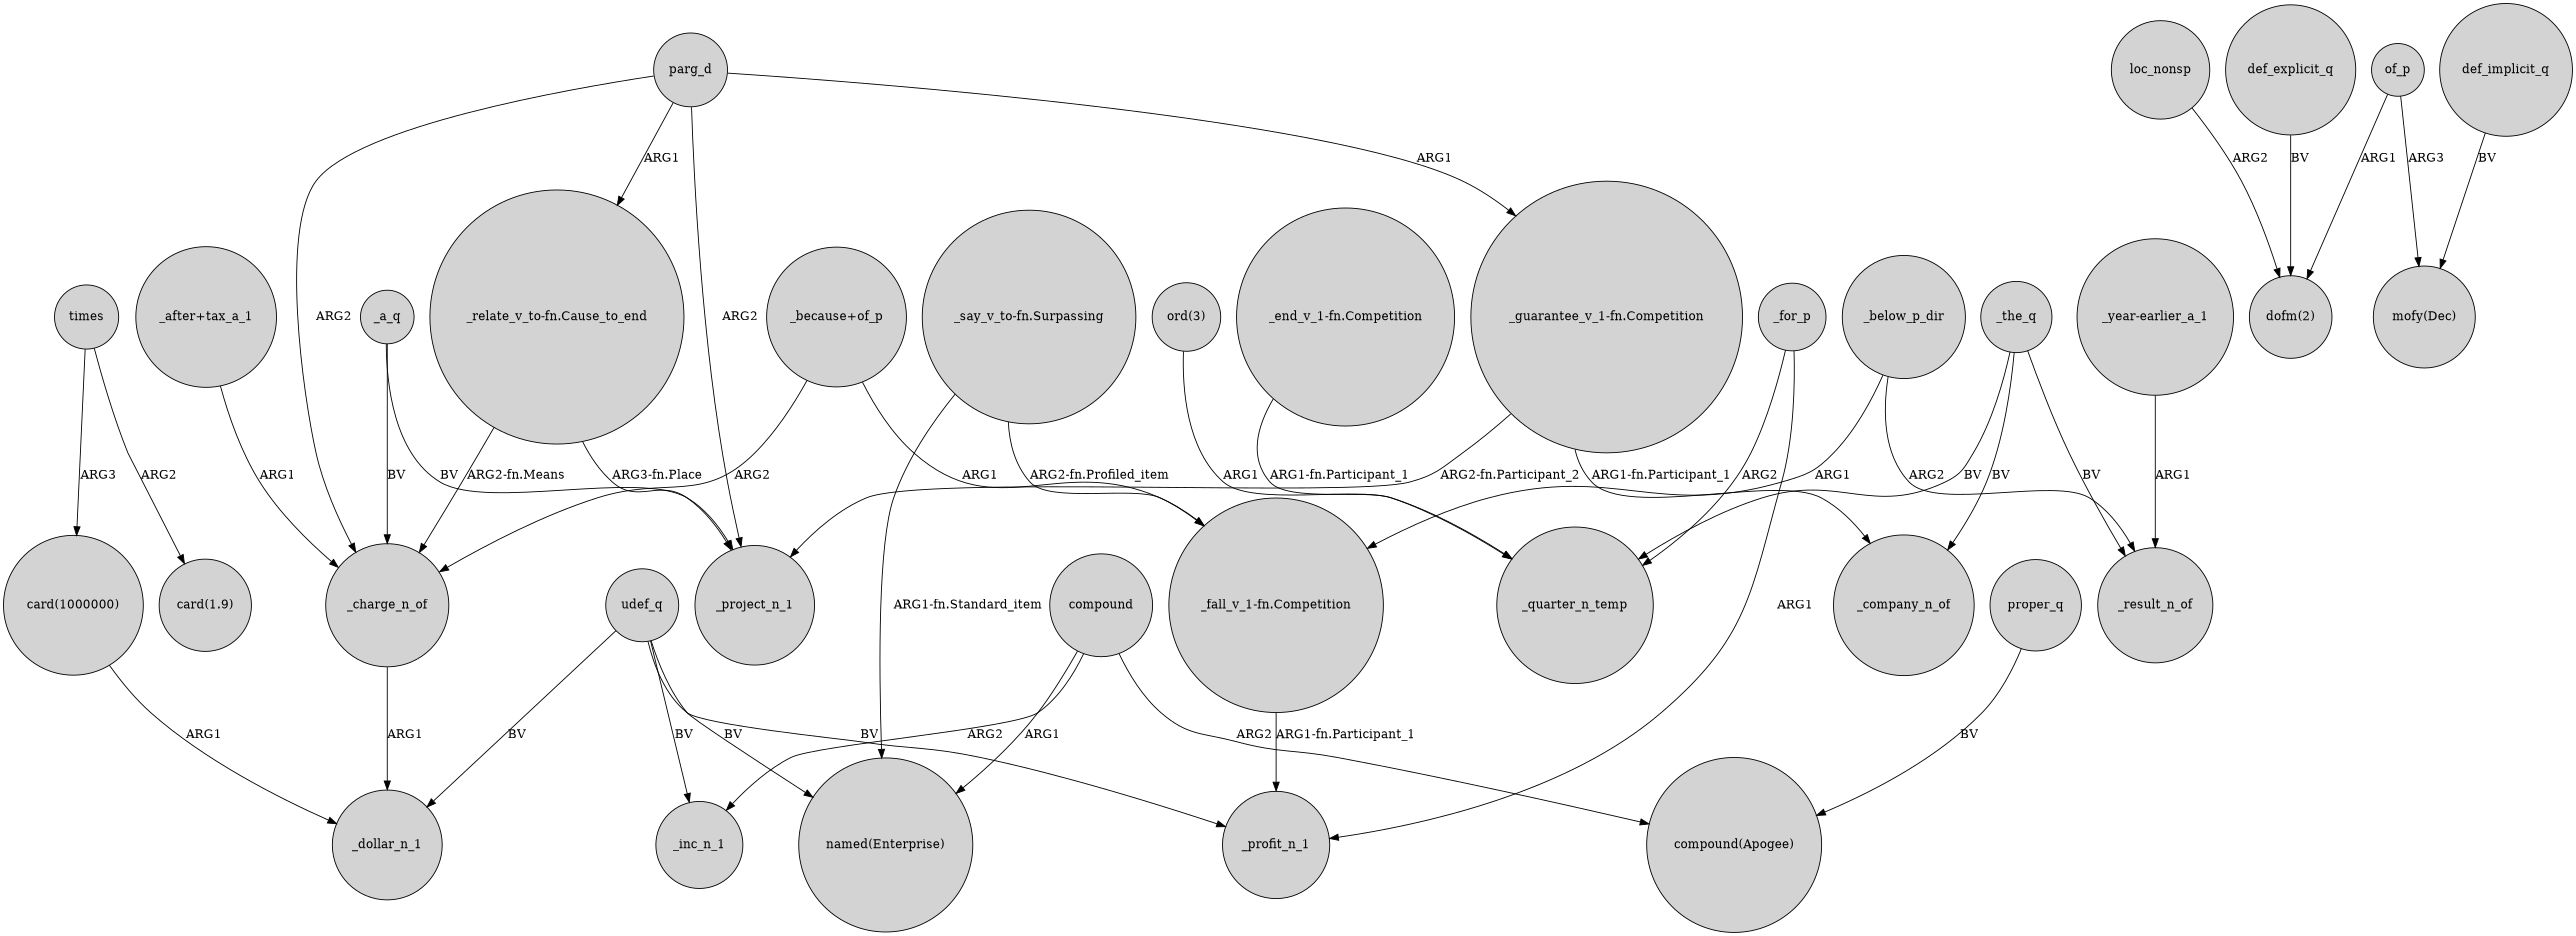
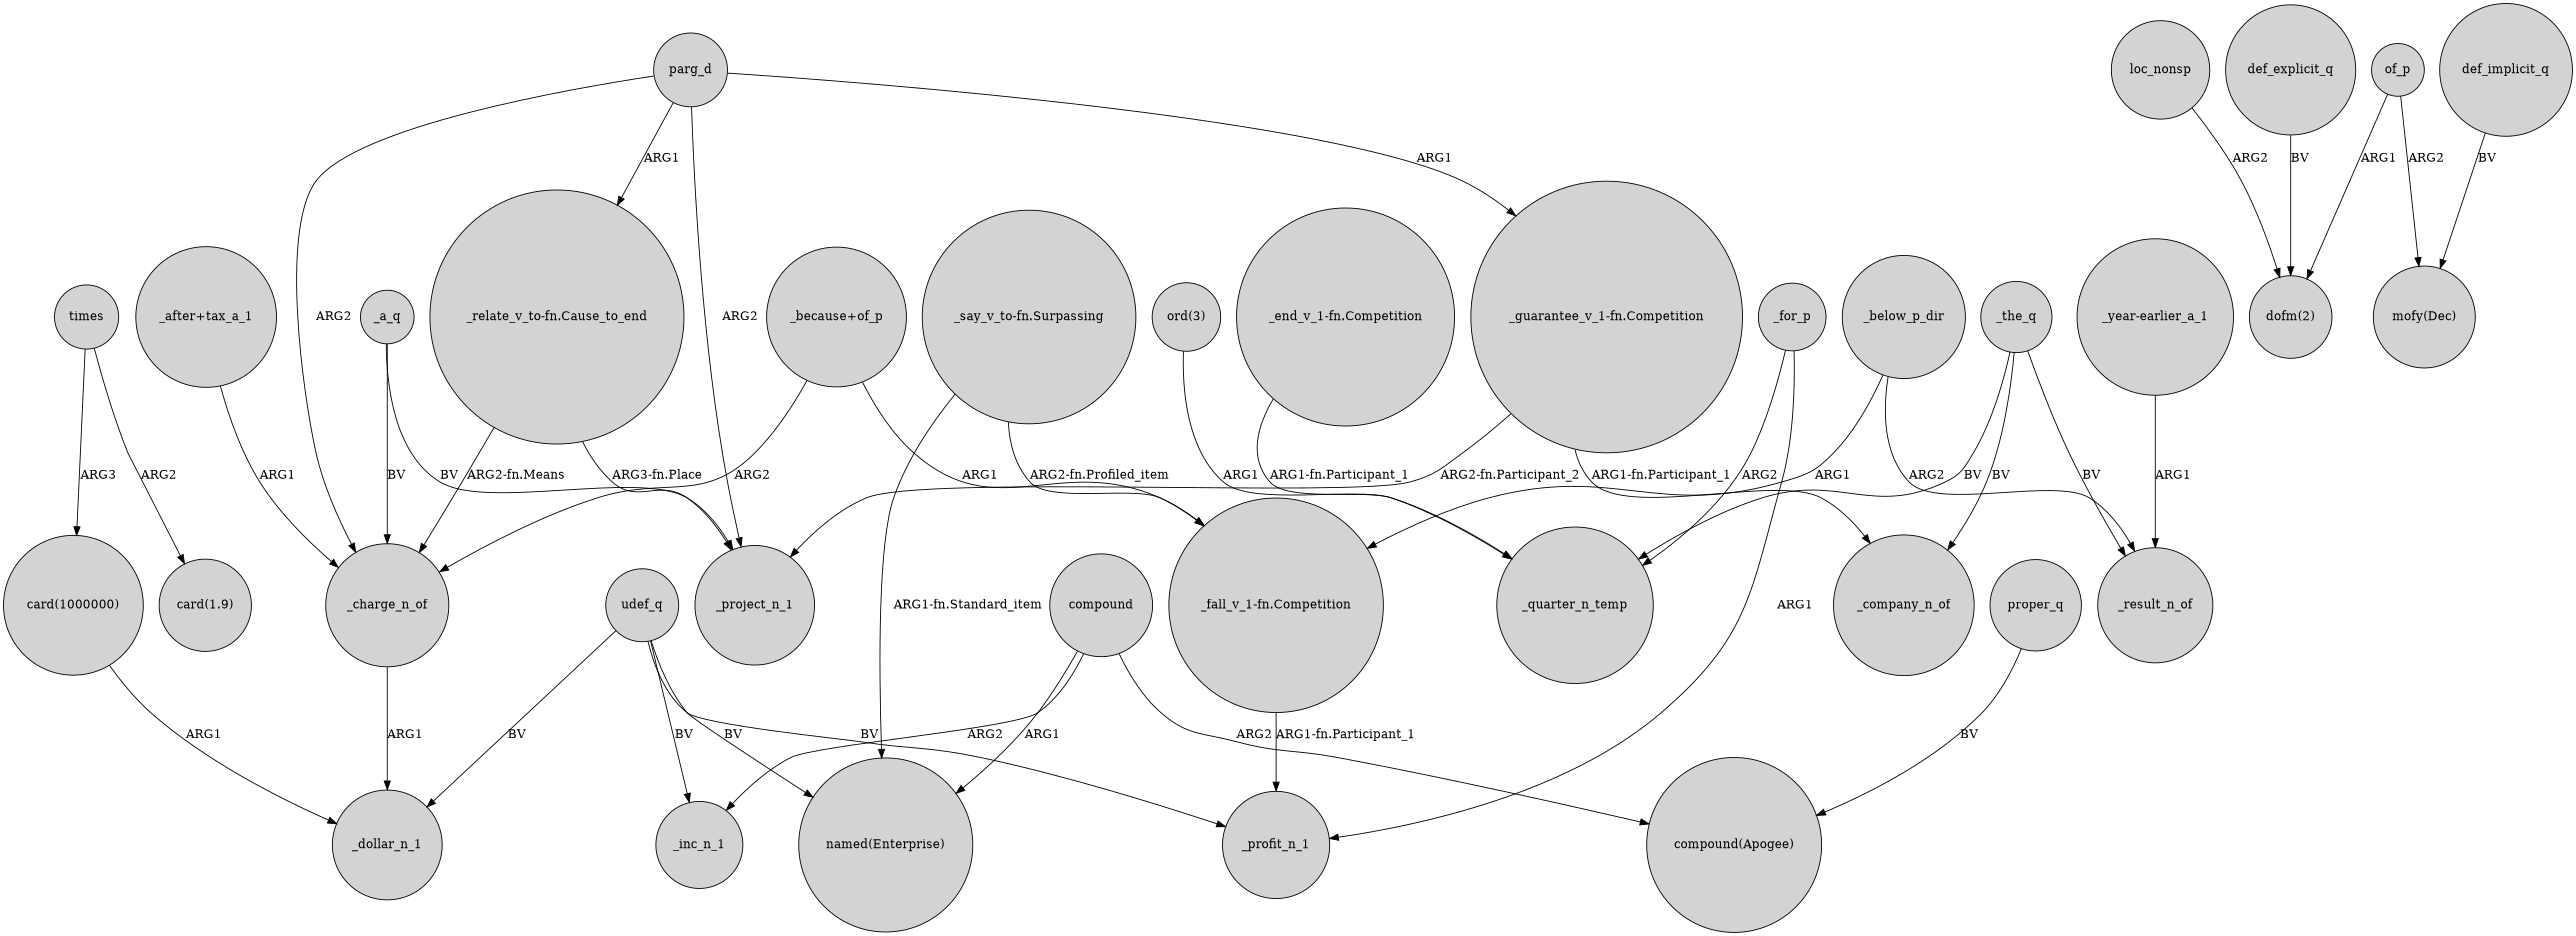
  digraph {
    node [shape=circle style=filled]
    _charge_n_of
    _dollar_n_1
    compound
    "named(Enterprise)"
    _inc_n_1
    n6 [label="compound(Apogee)"]
    "ord(3)"
    _quarter_n_temp
    _a_q
    _project_n_1
    _for_p
    _profit_n_1
    "_guarantee_v_1-fn.Competition"
    _company_n_of
    "_because+of_p"
    "_fall_v_1-fn.Competition"
    "_relate_v_to-fn.Cause_to_end"
    _the_q
    _result_n_of
    times
    "card(1000000)"
    "card(1.9)"
    udef_q
    "_end_v_1-fn.Competition"
    parg_d
    "_after+tax_a_1"
    _below_p_dir
    of_p
    "dofm(2)"
    "mofy(Dec)"
    proper_q
    "_year-earlier_a_1"
    loc_nonsp
    "_say_v_to-fn.Surpassing"
    def_explicit_q
    def_implicit_q
    _charge_n_of -> _dollar_n_1 [label=ARG1]
    compound -> "named(Enterprise)" [label=ARG1]
    compound -> _inc_n_1 [label=ARG2]
    compound -> n6 [label=ARG2]
    "ord(3)" -> _quarter_n_temp [label=ARG1]
    _a_q -> _charge_n_of [label=BV]
    _a_q -> _project_n_1 [label=BV]
    _for_p -> _quarter_n_temp [label=ARG2]
    _for_p -> _profit_n_1 [label=ARG1]
    "_guarantee_v_1-fn.Competition" -> _project_n_1 [label="ARG2-fn.Participant_2"]
    "_guarantee_v_1-fn.Competition" -> _company_n_of [label="ARG1-fn.Participant_1"]
    "_because+of_p" -> _charge_n_of [label=ARG2]
    "_because+of_p" -> "_fall_v_1-fn.Competition" [label=ARG1]
    "_fall_v_1-fn.Competition" -> _profit_n_1 [label="ARG1-fn.Participant_1"]
    "_relate_v_to-fn.Cause_to_end" -> _charge_n_of [label="ARG2-fn.Means"]
    "_relate_v_to-fn.Cause_to_end" -> _project_n_1 [label="ARG3-fn.Place"]
    _the_q -> _quarter_n_temp [label=BV]
    _the_q -> _company_n_of [label=BV]
    _the_q -> _result_n_of [label=BV]
    times -> "card(1000000)" [label=ARG3]
    times -> "card(1.9)" [label=ARG2]
    "card(1000000)" -> _dollar_n_1 [label=ARG1]
    udef_q -> _dollar_n_1 [label=BV]
    udef_q -> "named(Enterprise)" [label=BV]
    udef_q -> _inc_n_1 [label=BV]
    udef_q -> _profit_n_1 [label=BV]
    "_end_v_1-fn.Competition" -> _quarter_n_temp [label="ARG1-fn.Participant_1"]
    parg_d -> _charge_n_of [label=ARG2]
    parg_d -> _project_n_1 [label=ARG2]
    parg_d -> "_guarantee_v_1-fn.Competition" [label=ARG1]
    parg_d -> "_relate_v_to-fn.Cause_to_end" [label=ARG1]
    "_after+tax_a_1" -> _charge_n_of [label=ARG1]
    _below_p_dir -> "_fall_v_1-fn.Competition" [label=ARG1]
    _below_p_dir -> _result_n_of [label=ARG2]
    of_p -> "dofm(2)" [label=ARG1]
-   of_p -> "mofy(Dec)" [label=ARG3]
+   of_p -> "mofy(Dec)" [label=ARG2]
    proper_q -> n6 [label=BV]
    "_year-earlier_a_1" -> _result_n_of [label=ARG1]
    loc_nonsp -> "dofm(2)" [label=ARG2]
    "_say_v_to-fn.Surpassing" -> "named(Enterprise)" [label="ARG1-fn.Standard_item"]
    "_say_v_to-fn.Surpassing" -> "_fall_v_1-fn.Competition" [label="ARG2-fn.Profiled_item"]
    def_explicit_q -> "dofm(2)" [label=BV]
    def_implicit_q -> "mofy(Dec)" [label=BV]
  }
